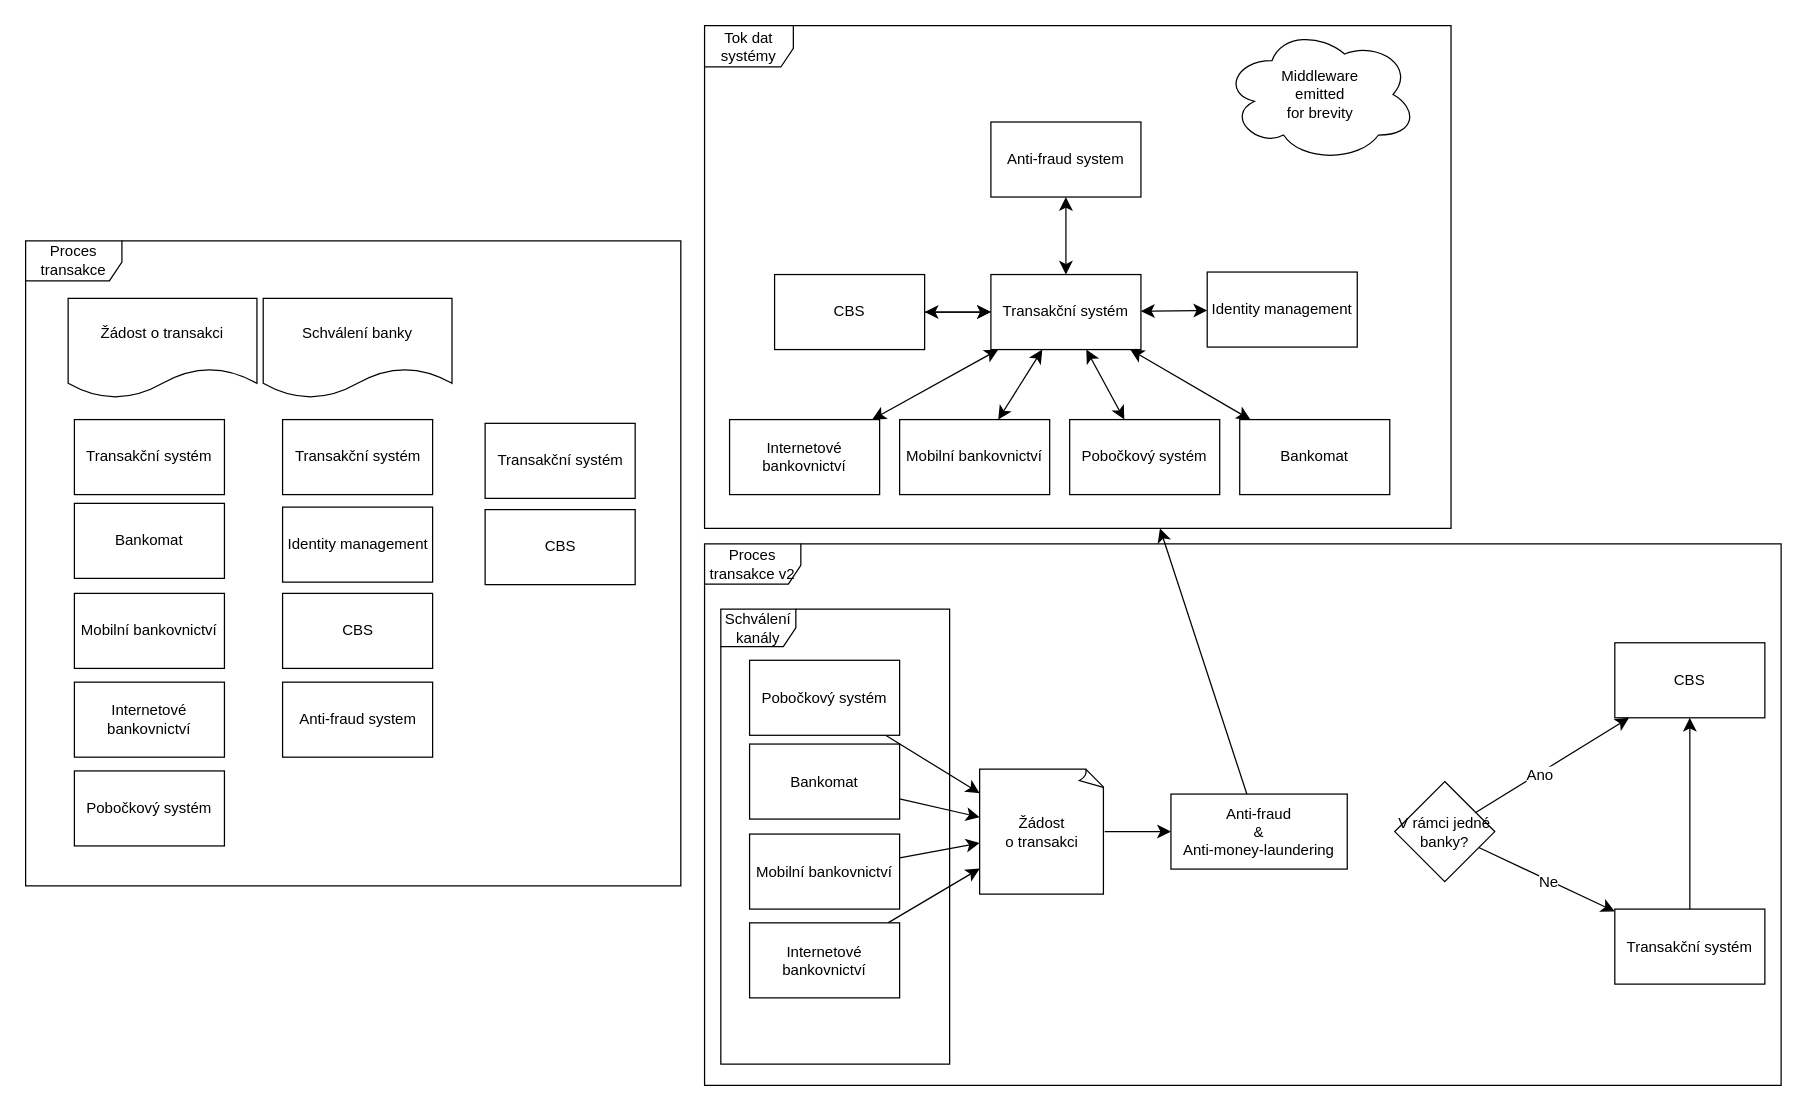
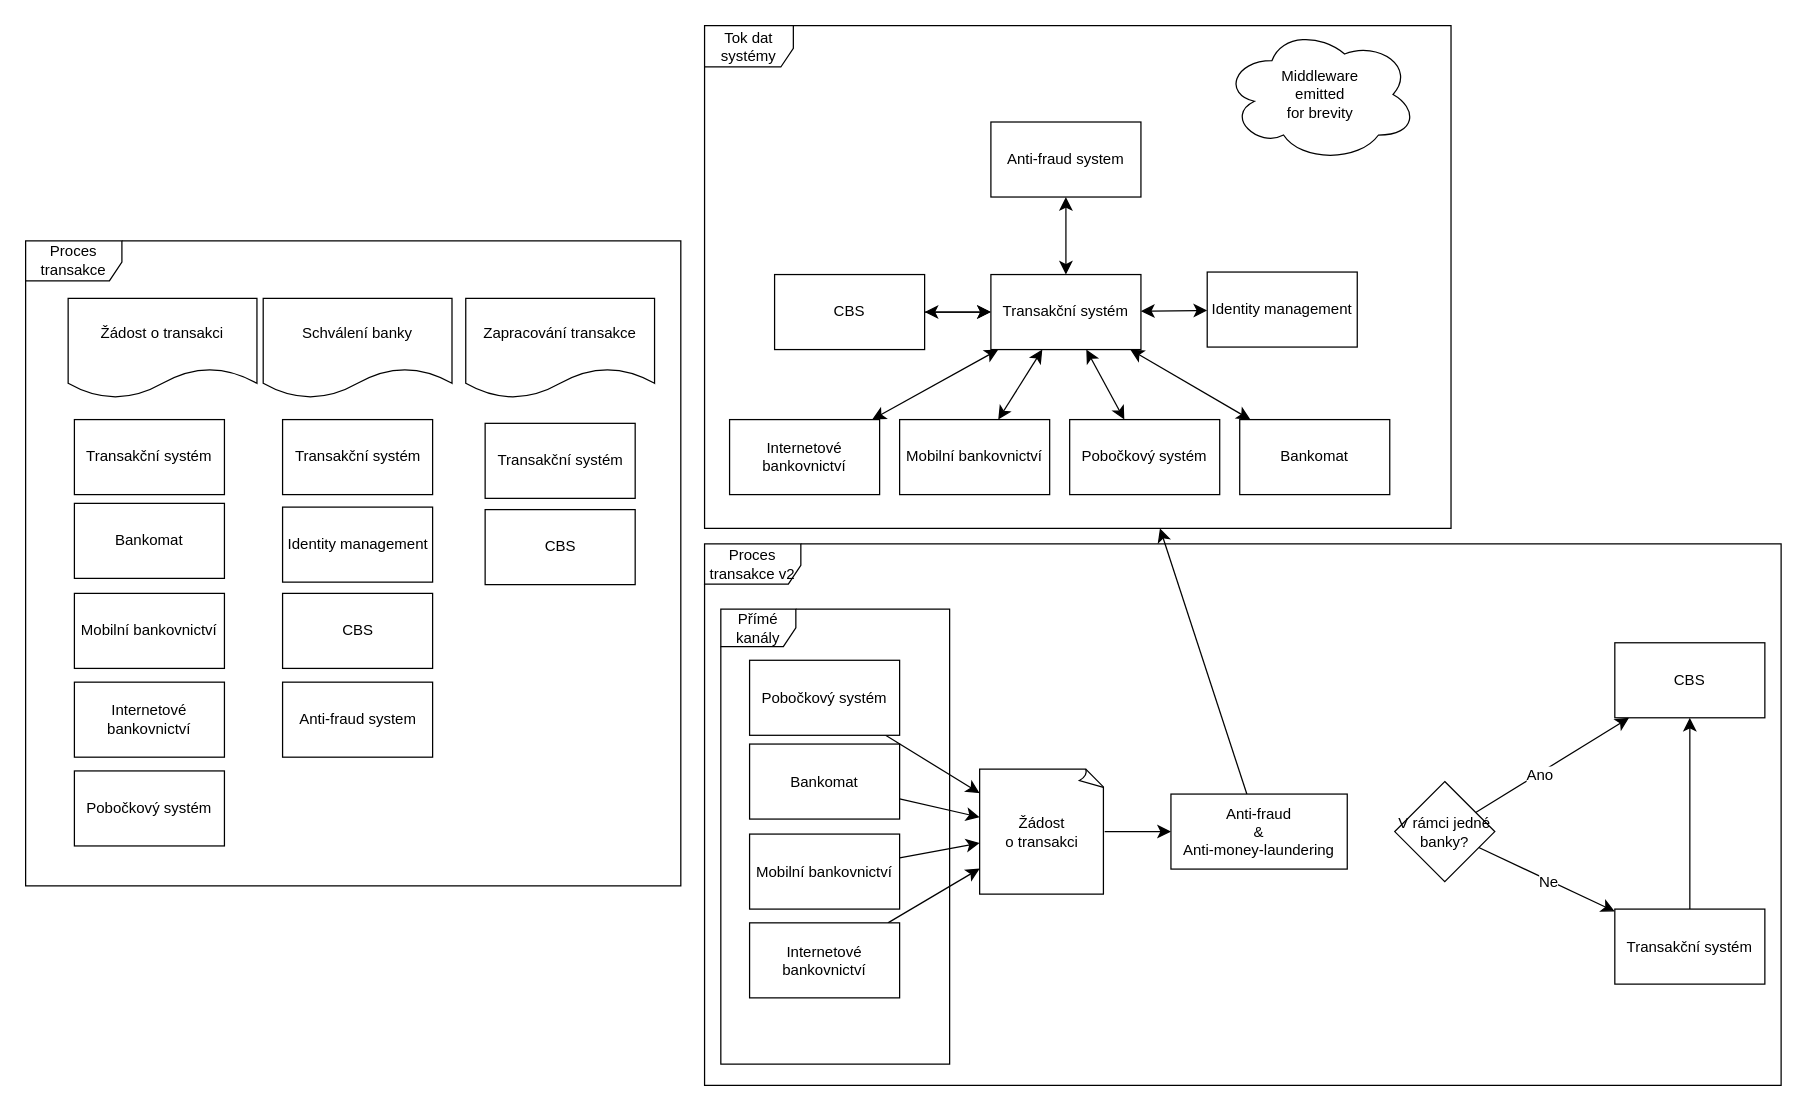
  <mxCell id="0" />
  <mxCell id="1" parent="0" />
  <mxCell id="2" style="edgeStyle=none;curved=1;rounded=0;orthogonalLoop=1;jettySize=auto;html=1;fontSize=12;startSize=8;endSize=8;startArrow=classic;startFill=1;" parent="1" source="3" target="13" edge="1"><mxGeometry relative="1" as="geometry"><mxPoint x="831.956" y="233" as="targetPoint" /></mxGeometry></mxCell>
  <mxCell id="3" value="Internetové bankovnictví" style="rounded=0;whiteSpace=wrap;html=1;" parent="1" vertex="1"><mxGeometry x="583" y="335" width="120" height="60" as="geometry" /></mxCell>
  <mxCell id="4" style="edgeStyle=none;curved=1;rounded=0;orthogonalLoop=1;jettySize=auto;html=1;fontSize=12;startSize=8;endSize=8;startArrow=classic;startFill=1;" parent="1" source="5" target="13" edge="1"><mxGeometry relative="1" as="geometry"><mxPoint x="850.266" y="233" as="targetPoint" /></mxGeometry></mxCell>
  <mxCell id="5" value="Mobilní bankovnictví" style="rounded=0;whiteSpace=wrap;html=1;" parent="1" vertex="1"><mxGeometry x="719" y="335" width="120" height="60" as="geometry" /></mxCell>
  <mxCell id="6" value="Pobočkový systém" style="rounded=0;whiteSpace=wrap;html=1;" parent="1" vertex="1"><mxGeometry x="855" y="335" width="120" height="60" as="geometry" /></mxCell>
  <mxCell id="7" style="edgeStyle=none;curved=1;rounded=0;orthogonalLoop=1;jettySize=auto;html=1;fontSize=12;startSize=8;endSize=8;startArrow=classic;startFill=1;" parent="1" source="8" target="13" edge="1"><mxGeometry relative="1" as="geometry" /></mxCell>
  <mxCell id="8" value="Bankomat" style="rounded=0;whiteSpace=wrap;html=1;" parent="1" vertex="1"><mxGeometry x="991" y="335" width="120" height="60" as="geometry" /></mxCell>
  <mxCell id="9" style="edgeStyle=none;curved=1;rounded=0;orthogonalLoop=1;jettySize=auto;html=1;fontSize=12;startSize=8;endSize=8;" parent="1" source="10" target="13" edge="1"><mxGeometry relative="1" as="geometry" /></mxCell>
  <mxCell id="10" value="CBS" style="rounded=0;whiteSpace=wrap;html=1;" parent="1" vertex="1"><mxGeometry x="619" y="219" width="120" height="60" as="geometry" /></mxCell>
  <mxCell id="11" style="edgeStyle=none;curved=1;rounded=0;orthogonalLoop=1;jettySize=auto;html=1;fontSize=12;startSize=8;endSize=8;startArrow=classic;startFill=1;" parent="1" source="6" target="13" edge="1"><mxGeometry relative="1" as="geometry"><mxPoint x="868.577" y="233" as="targetPoint" /></mxGeometry></mxCell>
  <mxCell id="12" value="" style="edgeStyle=none;curved=1;rounded=0;orthogonalLoop=1;jettySize=auto;html=1;fontSize=12;startSize=8;endSize=8;startArrow=classic;startFill=1;" parent="1" source="13" target="10" edge="1"><mxGeometry relative="1" as="geometry" /></mxCell>
  <mxCell id="13" value="Transakční systém" style="rounded=0;whiteSpace=wrap;html=1;" parent="1" vertex="1"><mxGeometry x="792" y="219" width="120" height="60" as="geometry" /></mxCell>
  <mxCell id="14" value="&lt;div&gt;Middleware&lt;/div&gt;&lt;div&gt;emitted&lt;/div&gt;&lt;div&gt;for brevity&lt;/div&gt;" style="ellipse;shape=cloud;whiteSpace=wrap;html=1;" parent="1" vertex="1"><mxGeometry x="978" y="21" width="155" height="108" as="geometry" /></mxCell>
  <mxCell id="15" value="Tok dat systémy" style="shape=umlFrame;whiteSpace=wrap;html=1;pointerEvents=0;width=71;height=33;" parent="1" vertex="1"><mxGeometry x="563" y="20" width="597" height="402" as="geometry" /></mxCell>
  <mxCell id="16" style="edgeStyle=none;curved=1;rounded=0;orthogonalLoop=1;jettySize=auto;html=1;fontSize=12;startSize=8;endSize=8;startArrow=classic;startFill=1;" parent="1" source="17" target="13" edge="1"><mxGeometry relative="1" as="geometry" /></mxCell>
  <mxCell id="17" value="Anti-fraud system" style="rounded=0;whiteSpace=wrap;html=1;" parent="1" vertex="1"><mxGeometry x="792" y="97" width="120" height="60" as="geometry" /></mxCell>
  <mxCell id="18" style="edgeStyle=none;curved=1;rounded=0;orthogonalLoop=1;jettySize=auto;html=1;fontSize=12;startSize=8;endSize=8;startArrow=classic;startFill=1;" parent="1" source="19" target="13" edge="1"><mxGeometry relative="1" as="geometry" /></mxCell>
  <mxCell id="19" value="Identity management" style="rounded=0;whiteSpace=wrap;html=1;" parent="1" vertex="1"><mxGeometry x="965" y="217" width="120" height="60" as="geometry" /></mxCell>
  <mxCell id="20" value="Proces transakce" style="shape=umlFrame;whiteSpace=wrap;html=1;pointerEvents=0;width=77;height=32;" parent="1" vertex="1"><mxGeometry x="20" y="192" width="524" height="516" as="geometry" /></mxCell>
  <mxCell id="21" value="Žádost o transakci" style="shape=document;whiteSpace=wrap;html=1;boundedLbl=1;" parent="1" vertex="1"><mxGeometry x="54" y="238" width="151" height="80" as="geometry" /></mxCell>
  <mxCell id="22" value="Internetové bankovnictví" style="rounded=0;whiteSpace=wrap;html=1;" parent="1" vertex="1"><mxGeometry x="59" y="545" width="120" height="60" as="geometry" /></mxCell>
  <mxCell id="23" value="Mobilní bankovnictví" style="rounded=0;whiteSpace=wrap;html=1;" parent="1" vertex="1"><mxGeometry x="59" y="474" width="120" height="60" as="geometry" /></mxCell>
  <mxCell id="24" value="Pobočkový systém" style="rounded=0;whiteSpace=wrap;html=1;" parent="1" vertex="1"><mxGeometry x="59" y="616" width="120" height="60" as="geometry" /></mxCell>
  <mxCell id="25" value="Bankomat" style="rounded=0;whiteSpace=wrap;html=1;" parent="1" vertex="1"><mxGeometry x="59" y="402" width="120" height="60" as="geometry" /></mxCell>
  <mxCell id="26" value="Schválení banky" style="shape=document;whiteSpace=wrap;html=1;boundedLbl=1;" parent="1" vertex="1"><mxGeometry x="210" y="238" width="151" height="80" as="geometry" /></mxCell>
  <mxCell id="27" value="Transakční systém" style="rounded=0;whiteSpace=wrap;html=1;" parent="1" vertex="1"><mxGeometry x="59" y="335" width="120" height="60" as="geometry" /></mxCell>
  <mxCell id="28" value="Transakční systém" style="rounded=0;whiteSpace=wrap;html=1;" parent="1" vertex="1"><mxGeometry x="225.5" y="335" width="120" height="60" as="geometry" /></mxCell>
  <mxCell id="29" value="Identity management" style="rounded=0;whiteSpace=wrap;html=1;" parent="1" vertex="1"><mxGeometry x="225.5" y="405" width="120" height="60" as="geometry" /></mxCell>
  <mxCell id="30" value="CBS" style="rounded=0;whiteSpace=wrap;html=1;" parent="1" vertex="1"><mxGeometry x="225.5" y="474" width="120" height="60" as="geometry" /></mxCell>
  <mxCell id="31" value="Anti-fraud system" style="rounded=0;whiteSpace=wrap;html=1;" parent="1" vertex="1"><mxGeometry x="225.5" y="545" width="120" height="60" as="geometry" /></mxCell>
+ <mxCell id="32" value="Zapracování transakce" style="shape=document;whiteSpace=wrap;html=1;boundedLbl=1;" parent="1" vertex="1"><mxGeometry x="372" y="238" width="151" height="80" as="geometry" /></mxCell>
  <mxCell id="33" value="Transakční systém" style="rounded=0;whiteSpace=wrap;html=1;" parent="1" vertex="1"><mxGeometry x="387.5" y="338" width="120" height="60" as="geometry" /></mxCell>
  <mxCell id="34" value="CBS" style="rounded=0;whiteSpace=wrap;html=1;" parent="1" vertex="1"><mxGeometry x="387.5" y="407" width="120" height="60" as="geometry" /></mxCell>
  <mxCell id="35" value="Proces transakce v2" style="shape=umlFrame;whiteSpace=wrap;html=1;pointerEvents=0;width=77;height=32;" parent="1" vertex="1"><mxGeometry x="563" y="434.5" width="861" height="433" as="geometry" /></mxCell>
  <mxCell id="36" style="edgeStyle=none;curved=1;rounded=0;orthogonalLoop=1;jettySize=auto;html=1;fontSize=12;startSize=8;endSize=8;" parent="1" source="37" target="45" edge="1"><mxGeometry relative="1" as="geometry" /></mxCell>
  <mxCell id="37" value="Internetové bankovnictví" style="rounded=0;whiteSpace=wrap;html=1;" parent="1" vertex="1"><mxGeometry x="599" y="737.5" width="120" height="60" as="geometry" /></mxCell>
  <mxCell id="38" style="edgeStyle=none;curved=1;rounded=0;orthogonalLoop=1;jettySize=auto;html=1;fontSize=12;startSize=8;endSize=8;" parent="1" source="39" target="45" edge="1"><mxGeometry relative="1" as="geometry" /></mxCell>
  <mxCell id="39" value="Mobilní bankovnictví" style="rounded=0;whiteSpace=wrap;html=1;" parent="1" vertex="1"><mxGeometry x="599" y="666.5" width="120" height="60" as="geometry" /></mxCell>
  <mxCell id="40" style="edgeStyle=none;curved=1;rounded=0;orthogonalLoop=1;jettySize=auto;html=1;fontSize=12;startSize=8;endSize=8;" parent="1" source="41" target="45" edge="1"><mxGeometry relative="1" as="geometry" /></mxCell>
  <mxCell id="41" value="Bankomat" style="rounded=0;whiteSpace=wrap;html=1;" parent="1" vertex="1"><mxGeometry x="599" y="594.5" width="120" height="60" as="geometry" /></mxCell>
  <mxCell id="42" style="edgeStyle=none;curved=1;rounded=0;orthogonalLoop=1;jettySize=auto;html=1;fontSize=12;startSize=8;endSize=8;" parent="1" source="43" target="45" edge="1"><mxGeometry relative="1" as="geometry" /></mxCell>
  <mxCell id="43" value="Pobočkový systém" style="rounded=0;whiteSpace=wrap;html=1;" parent="1" vertex="1"><mxGeometry x="599" y="527.5" width="120" height="60" as="geometry" /></mxCell>
  <mxCell id="44" style="edgeStyle=none;curved=1;rounded=0;orthogonalLoop=1;jettySize=auto;html=1;fontSize=12;startSize=8;endSize=8;" parent="1" source="45" target="47" edge="1"><mxGeometry relative="1" as="geometry" /></mxCell>
  <mxCell id="45" value="&lt;div&gt;Žádost&lt;/div&gt;&lt;div&gt;o transakci&lt;/div&gt;" style="whiteSpace=wrap;html=1;shape=mxgraph.basic.document" parent="1" vertex="1"><mxGeometry x="783" y="614.5" width="100" height="100" as="geometry" /></mxCell>
  <mxCell id="46" style="edgeStyle=none;curved=1;rounded=0;orthogonalLoop=1;jettySize=auto;html=1;fontSize=12;startSize=8;endSize=8;" parent="1" source="47" target="15" edge="1"><mxGeometry relative="1" as="geometry" /></mxCell>
  <mxCell id="47" value="&lt;div&gt;Anti-fraud&lt;/div&gt;&lt;div&gt;&amp;amp;&lt;/div&gt;&lt;div&gt;Anti-money-laundering&lt;/div&gt;" style="rounded=0;whiteSpace=wrap;html=1;" parent="1" vertex="1"><mxGeometry x="936" y="634.5" width="141" height="60" as="geometry" /></mxCell>
  <mxCell id="48" style="edgeStyle=none;curved=1;rounded=0;orthogonalLoop=1;jettySize=auto;html=1;fontSize=12;startSize=8;endSize=8;" parent="1" source="52" target="55" edge="1"><mxGeometry relative="1" as="geometry" /></mxCell>
  <mxCell id="49" value="Ne" style="edgeLabel;html=1;align=center;verticalAlign=middle;resizable=0;points=[];fontSize=12;" parent="48" vertex="1" connectable="0"><mxGeometry x="0.021" y="-1" relative="1" as="geometry"><mxPoint as="offset" /></mxGeometry></mxCell>
  <mxCell id="50" style="edgeStyle=none;curved=1;rounded=0;orthogonalLoop=1;jettySize=auto;html=1;fontSize=12;startSize=8;endSize=8;" parent="1" source="52" target="53" edge="1"><mxGeometry relative="1" as="geometry" /></mxCell>
  <mxCell id="51" value="Ano" style="edgeLabel;html=1;align=center;verticalAlign=middle;resizable=0;points=[];fontSize=12;" parent="50" vertex="1" connectable="0"><mxGeometry x="-0.178" y="-1" relative="1" as="geometry"><mxPoint as="offset" /></mxGeometry></mxCell>
  <mxCell id="52" value="V rámci jedné banky?" style="rhombus;whiteSpace=wrap;html=1;" parent="1" vertex="1"><mxGeometry x="1115" y="624.5" width="80" height="80" as="geometry" /></mxCell>
  <mxCell id="53" value="CBS" style="rounded=0;whiteSpace=wrap;html=1;" parent="1" vertex="1"><mxGeometry x="1291" y="513.5" width="120" height="60" as="geometry" /></mxCell>
  <mxCell id="54" style="edgeStyle=none;curved=1;rounded=0;orthogonalLoop=1;jettySize=auto;html=1;fontSize=12;startSize=8;endSize=8;" parent="1" source="55" target="53" edge="1"><mxGeometry relative="1" as="geometry" /></mxCell>
  <mxCell id="55" value="Transakční systém" style="rounded=0;whiteSpace=wrap;html=1;" parent="1" vertex="1"><mxGeometry x="1291" y="726.5" width="120" height="60" as="geometry" /></mxCell>
- <mxCell id="56" value="Schválení kanály" style="shape=umlFrame;whiteSpace=wrap;html=1;pointerEvents=0;" parent="1" vertex="1"><mxGeometry x="576" y="486.5" width="183" height="364" as="geometry" /></mxCell>
+ <mxCell id="56" value="Přímé kanály" style="shape=umlFrame;whiteSpace=wrap;html=1;pointerEvents=0;" parent="1" vertex="1"><mxGeometry x="576" y="486.5" width="183" height="364" as="geometry" /></mxCell>
